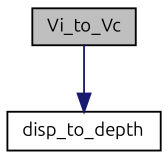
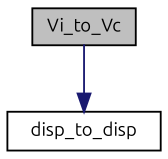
  digraph {
    rankdir=TB
    fontname=Ubuntu
    node [color=black fontname=Ubuntu fontsize=10 shape=record style=filled]
    n1 [fillcolor=grey75 fontcolor=black height=0.2 label=Vi_to_Vc width=0.4]
-   n2 [fillcolor=white height=0.2 label=disp_to_depth width=0.4]
+   n2 [fillcolor=white height=0.2 label=disp_to_disp width=0.4]
    n1 -> n2 [color=midnightblue fontname=Ubuntu fontsize=10 labelfontname=FreeSans labelfontsize=10 style=solid]
  }
